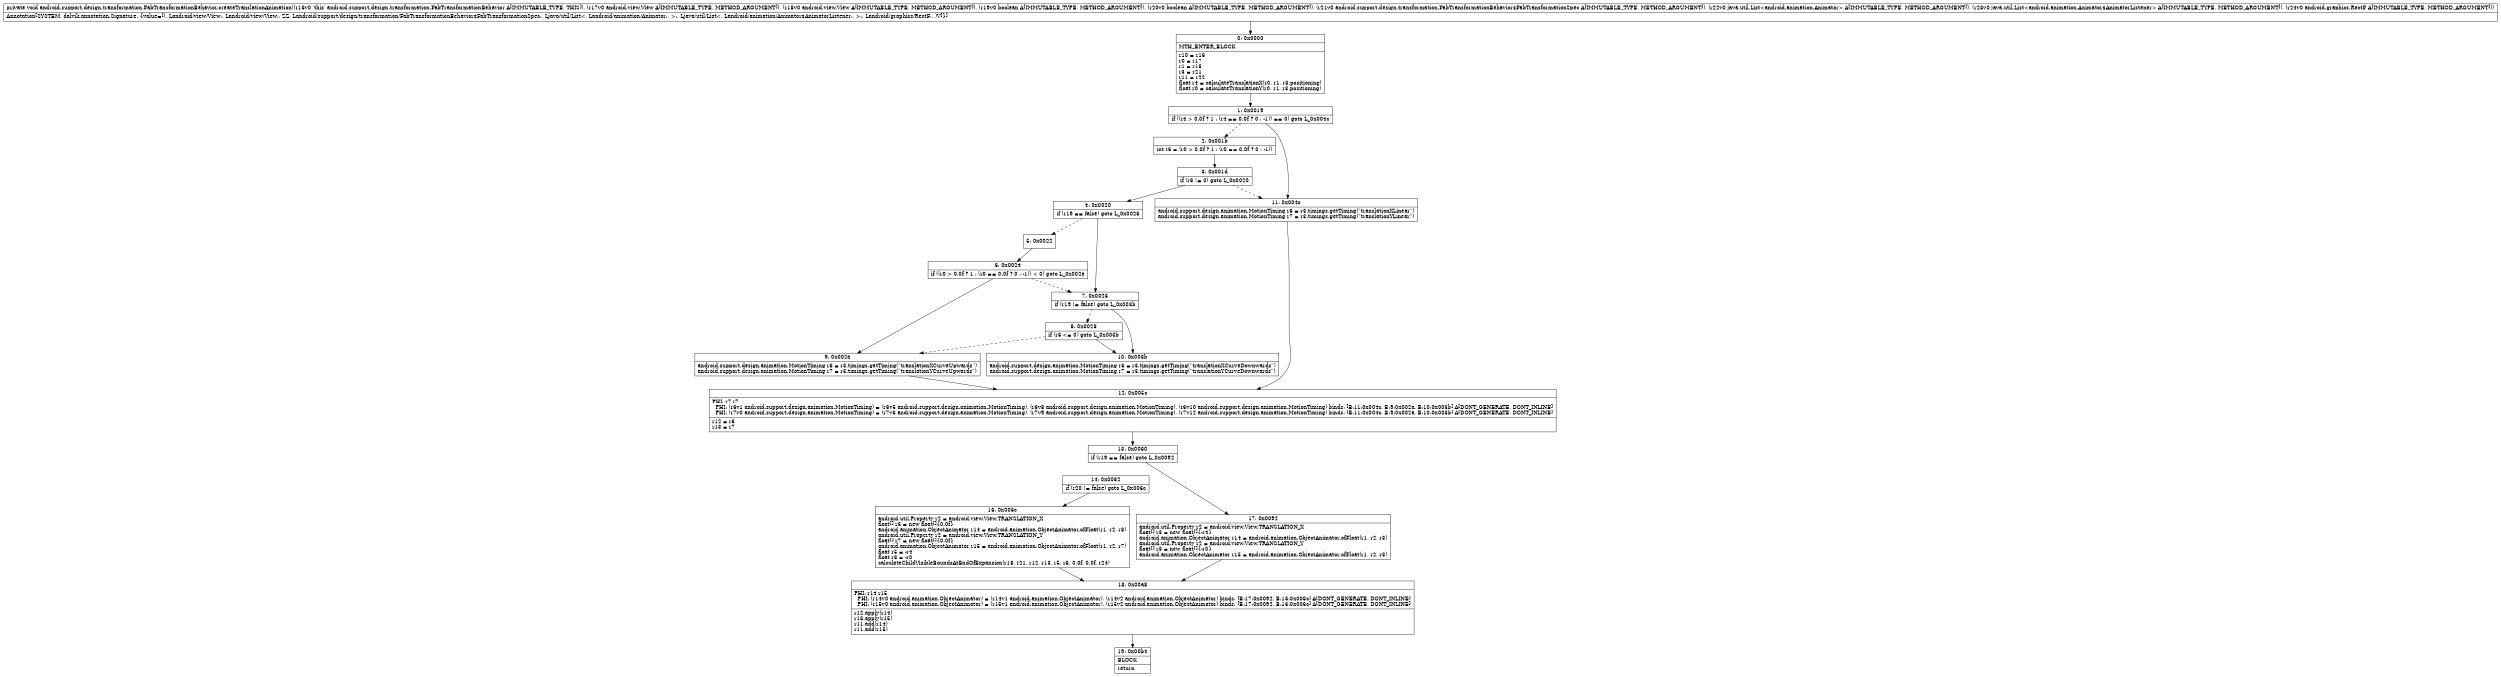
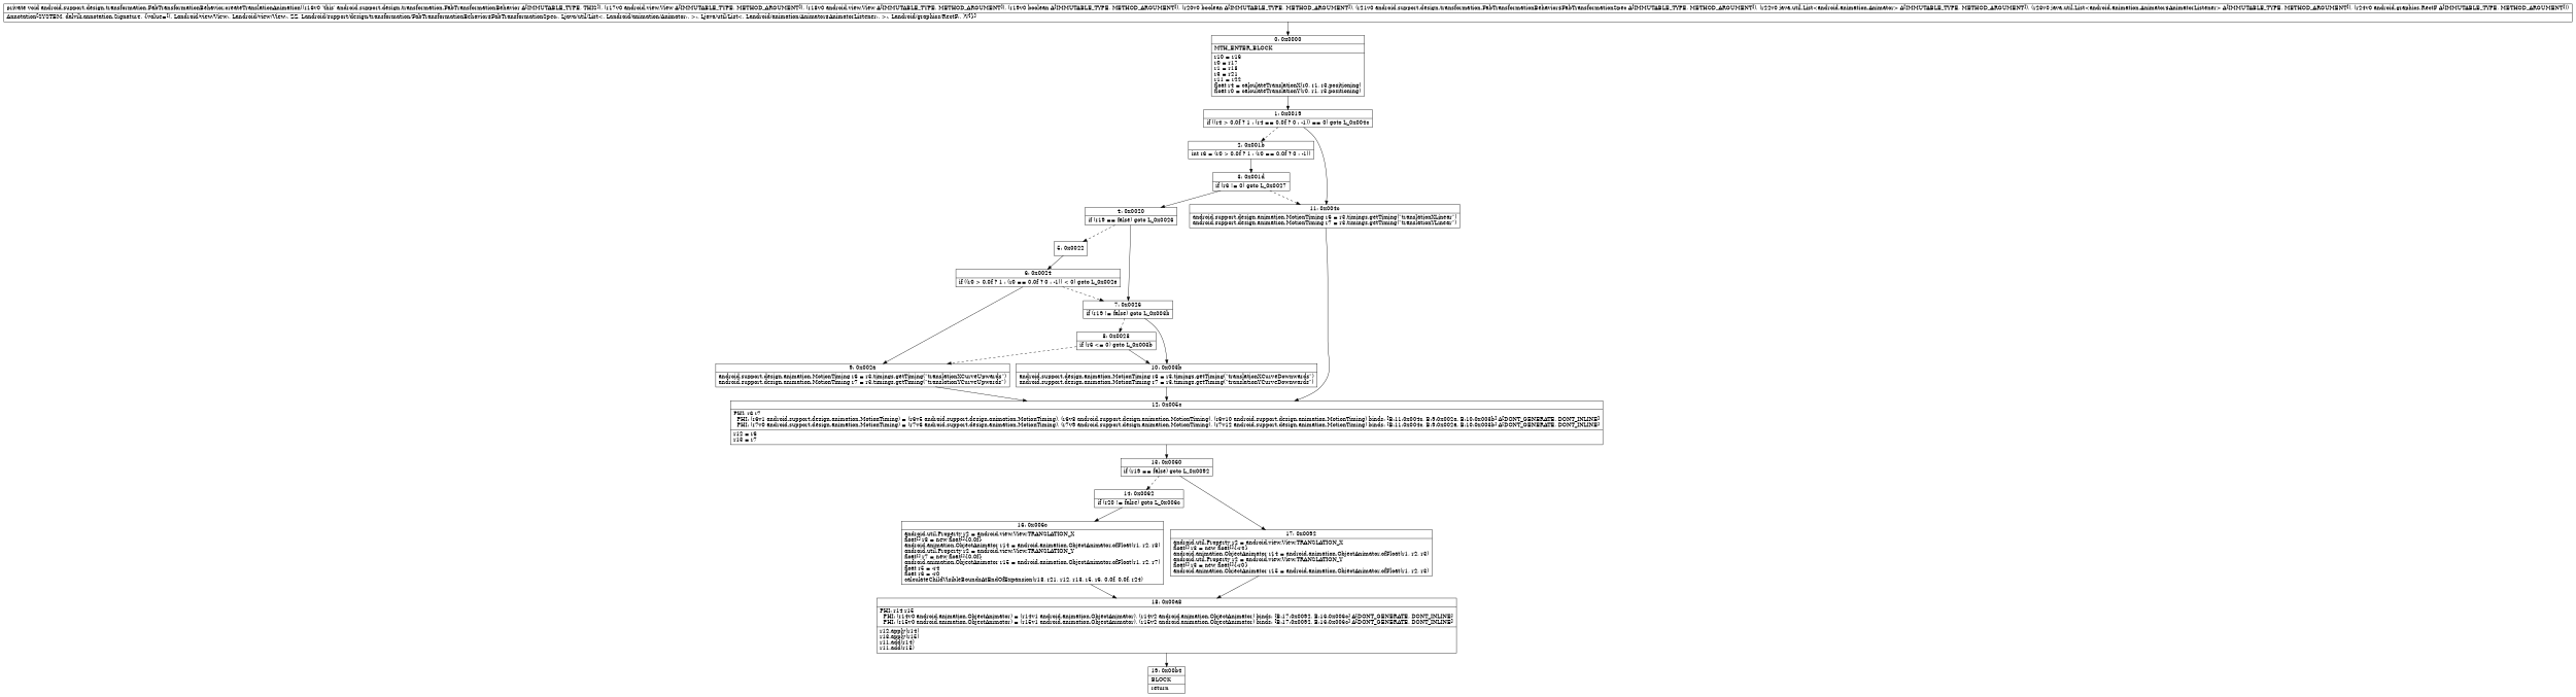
  digraph {
    node [shape=record]
    n1 [label="{0\:\ 0x0000|MTH_ENTER_BLOCK\l|r10 = r16\lr0 = r17\lr1 = r18\lr3 = r21\lr11 = r22\lfloat r4 = calculateTranslationX(r0, r1, r3.positioning)\lfloat r0 = calculateTranslationY(r0, r1, r3.positioning)\l}"]
    n2 [label="{1\:\ 0x0019|if ((r4 \> 0.0f ? 1 : (r4 == 0.0f ? 0 : \-1)) == 0) goto L_0x004c\l}"]
    n3 [label="{2\:\ 0x001b|int r6 = (r0 \> 0.0f ? 1 : (r0 == 0.0f ? 0 : \-1))\l}"]
    n4 [label="{11\:\ 0x004c|android.support.design.animation.MotionTiming r6 = r3.timings.getTiming(\"translationXLinear\")\landroid.support.design.animation.MotionTiming r7 = r3.timings.getTiming(\"translationYLinear\")\l}"]
-   n5 [label="{3\:\ 0x001d|if (r6 != 0) goto L_0x0020\l}"]
-   n6 [label="{12\:\ 0x005c|PHI: r7 r7 \l  PHI: (r6v1 android.support.design.animation.MotionTiming) = (r6v5 android.support.design.animation.MotionTiming), (r6v8 android.support.design.animation.MotionTiming), (r6v10 android.support.design.animation.MotionTiming) binds: [B:11:0x004c, B:9:0x002a, B:10:0x003b] A[DONT_GENERATE, DONT_INLINE]\l  PHI: (r7v0 android.support.design.animation.MotionTiming) = (r7v6 android.support.design.animation.MotionTiming), (r7v9 android.support.design.animation.MotionTiming), (r7v12 android.support.design.animation.MotionTiming) binds: [B:11:0x004c, B:9:0x002a, B:10:0x003b] A[DONT_GENERATE, DONT_INLINE]\l|r12 = r6\lr13 = r7\l}"]
+   n5 [label="{3\:\ 0x001d|if (r6 != 0) goto L_0x0027\l}"]
+   n6 [label="{12\:\ 0x005c|PHI: r6 r7 \l  PHI: (r6v1 android.support.design.animation.MotionTiming) = (r6v5 android.support.design.animation.MotionTiming), (r6v8 android.support.design.animation.MotionTiming), (r6v10 android.support.design.animation.MotionTiming) binds: [B:11:0x004c, B:9:0x002a, B:10:0x003b] A[DONT_GENERATE, DONT_INLINE]\l  PHI: (r7v0 android.support.design.animation.MotionTiming) = (r7v6 android.support.design.animation.MotionTiming), (r7v9 android.support.design.animation.MotionTiming), (r7v12 android.support.design.animation.MotionTiming) binds: [B:11:0x004c, B:9:0x002a, B:10:0x003b] A[DONT_GENERATE, DONT_INLINE]\l|r12 = r6\lr13 = r7\l}"]
    n7 [label="{4\:\ 0x0020|if (r19 == false) goto L_0x0026\l}"]
    n8 [label="{5\:\ 0x0022}"]
    n9 [label="{7\:\ 0x0026|if (r19 != false) goto L_0x003b\l}"]
    n10 [label="{6\:\ 0x0024|if ((r0 \> 0.0f ? 1 : (r0 == 0.0f ? 0 : \-1)) \< 0) goto L_0x002a\l}"]
    n11 [label="{8\:\ 0x0028|if (r6 \<= 0) goto L_0x003b\l}"]
    n12 [label="{10\:\ 0x003b|android.support.design.animation.MotionTiming r6 = r3.timings.getTiming(\"translationXCurveDownwards\")\landroid.support.design.animation.MotionTiming r7 = r3.timings.getTiming(\"translationYCurveDownwards\")\l}"]
    n13 [label="{9\:\ 0x002a|android.support.design.animation.MotionTiming r6 = r3.timings.getTiming(\"translationXCurveUpwards\")\landroid.support.design.animation.MotionTiming r7 = r3.timings.getTiming(\"translationYCurveUpwards\")\l}"]
    n14 [label="{13\:\ 0x0060|if (r19 == false) goto L_0x0092\l}"]
    n15 [label="{14\:\ 0x0062|if (r20 != false) goto L_0x006c\l}"]
    n16 [label="{17\:\ 0x0092|android.util.Property r2 = android.view.View.TRANSLATION_X\lfloat[] r3 = new float[]\{\-r4\}\landroid.animation.ObjectAnimator r14 = android.animation.ObjectAnimator.ofFloat(r1, r2, r3)\landroid.util.Property r2 = android.view.View.TRANSLATION_Y\lfloat[] r3 = new float[]\{\-r0\}\landroid.animation.ObjectAnimator r15 = android.animation.ObjectAnimator.ofFloat(r1, r2, r3)\l}"]
    n17 [label="{16\:\ 0x006c|android.util.Property r2 = android.view.View.TRANSLATION_X\lfloat[] r8 = new float[]\{0.0f\}\landroid.animation.ObjectAnimator r14 = android.animation.ObjectAnimator.ofFloat(r1, r2, r8)\landroid.util.Property r2 = android.view.View.TRANSLATION_Y\lfloat[] r7 = new float[]\{0.0f\}\landroid.animation.ObjectAnimator r15 = android.animation.ObjectAnimator.ofFloat(r1, r2, r7)\lfloat r5 = \-r4\lfloat r6 = \-r0\lcalculateChildVisibleBoundsAtEndOfExpansion(r18, r21, r12, r13, r5, r6, 0.0f, 0.0f, r24)\l}"]
    n18 [label="{18\:\ 0x00a8|PHI: r14 r15 \l  PHI: (r14v0 android.animation.ObjectAnimator) = (r14v1 android.animation.ObjectAnimator), (r14v2 android.animation.ObjectAnimator) binds: [B:17:0x0092, B:16:0x006c] A[DONT_GENERATE, DONT_INLINE]\l  PHI: (r15v0 android.animation.ObjectAnimator) = (r15v1 android.animation.ObjectAnimator), (r15v2 android.animation.ObjectAnimator) binds: [B:17:0x0092, B:16:0x006c] A[DONT_GENERATE, DONT_INLINE]\l|r12.apply(r14)\lr13.apply(r15)\lr11.add(r14)\lr11.add(r15)\l}"]
    n19 [label="{19\:\ 0x00b4|BLOCK\l|return\l}"]
    n20 [label="{private void android.support.design.transformation.FabTransformationBehavior.createTranslationAnimation((r16v0 'this' android.support.design.transformation.FabTransformationBehavior A[IMMUTABLE_TYPE, THIS]), (r17v0 android.view.View A[IMMUTABLE_TYPE, METHOD_ARGUMENT]), (r18v0 android.view.View A[IMMUTABLE_TYPE, METHOD_ARGUMENT]), (r19v0 boolean A[IMMUTABLE_TYPE, METHOD_ARGUMENT]), (r20v0 boolean A[IMMUTABLE_TYPE, METHOD_ARGUMENT]), (r21v0 android.support.design.transformation.FabTransformationBehavior$FabTransformationSpec A[IMMUTABLE_TYPE, METHOD_ARGUMENT]), (r22v0 java.util.List\<android.animation.Animator\> A[IMMUTABLE_TYPE, METHOD_ARGUMENT]), (r23v0 java.util.List\<android.animation.Animator$AnimatorListener\> A[IMMUTABLE_TYPE, METHOD_ARGUMENT]), (r24v0 android.graphics.RectF A[IMMUTABLE_TYPE, METHOD_ARGUMENT]))  | Annotation[SYSTEM, dalvik.annotation.Signature, \{value=[(, Landroid\/view\/View;, Landroid\/view\/View;, ZZ, Landroid\/support\/design\/transformation\/FabTransformationBehavior$FabTransformationSpec;, Ljava\/util\/List\<, Landroid\/animation\/Animator;, \>;, Ljava\/util\/List\<, Landroid\/animation\/Animator$AnimatorListener;, \>;, Landroid\/graphics\/RectF;, )V]\}]\l}"]
    n1 -> n2
    n2 -> n3 [style=dashed]
    n2 -> n4
    n3 -> n5
    n4 -> n6
    n5 -> n4 [style=dashed]
    n5 -> n7
    n6 -> n14
    n7 -> n8 [style=dashed]
    n7 -> n9
    n8 -> n10
    n9 -> n11 [style=dashed]
    n9 -> n12
    n10 -> n9 [style=dashed]
    n10 -> n13
    n11 -> n12
    n11 -> n13 [style=dashed]
+   n12 -> n6
    n13 -> n6
+   n14 -> n15 [style=dashed]
    n14 -> n16
    n15 -> n17
    n16 -> n18
    n17 -> n18
    n18 -> n19
    n20 -> n1
  }
